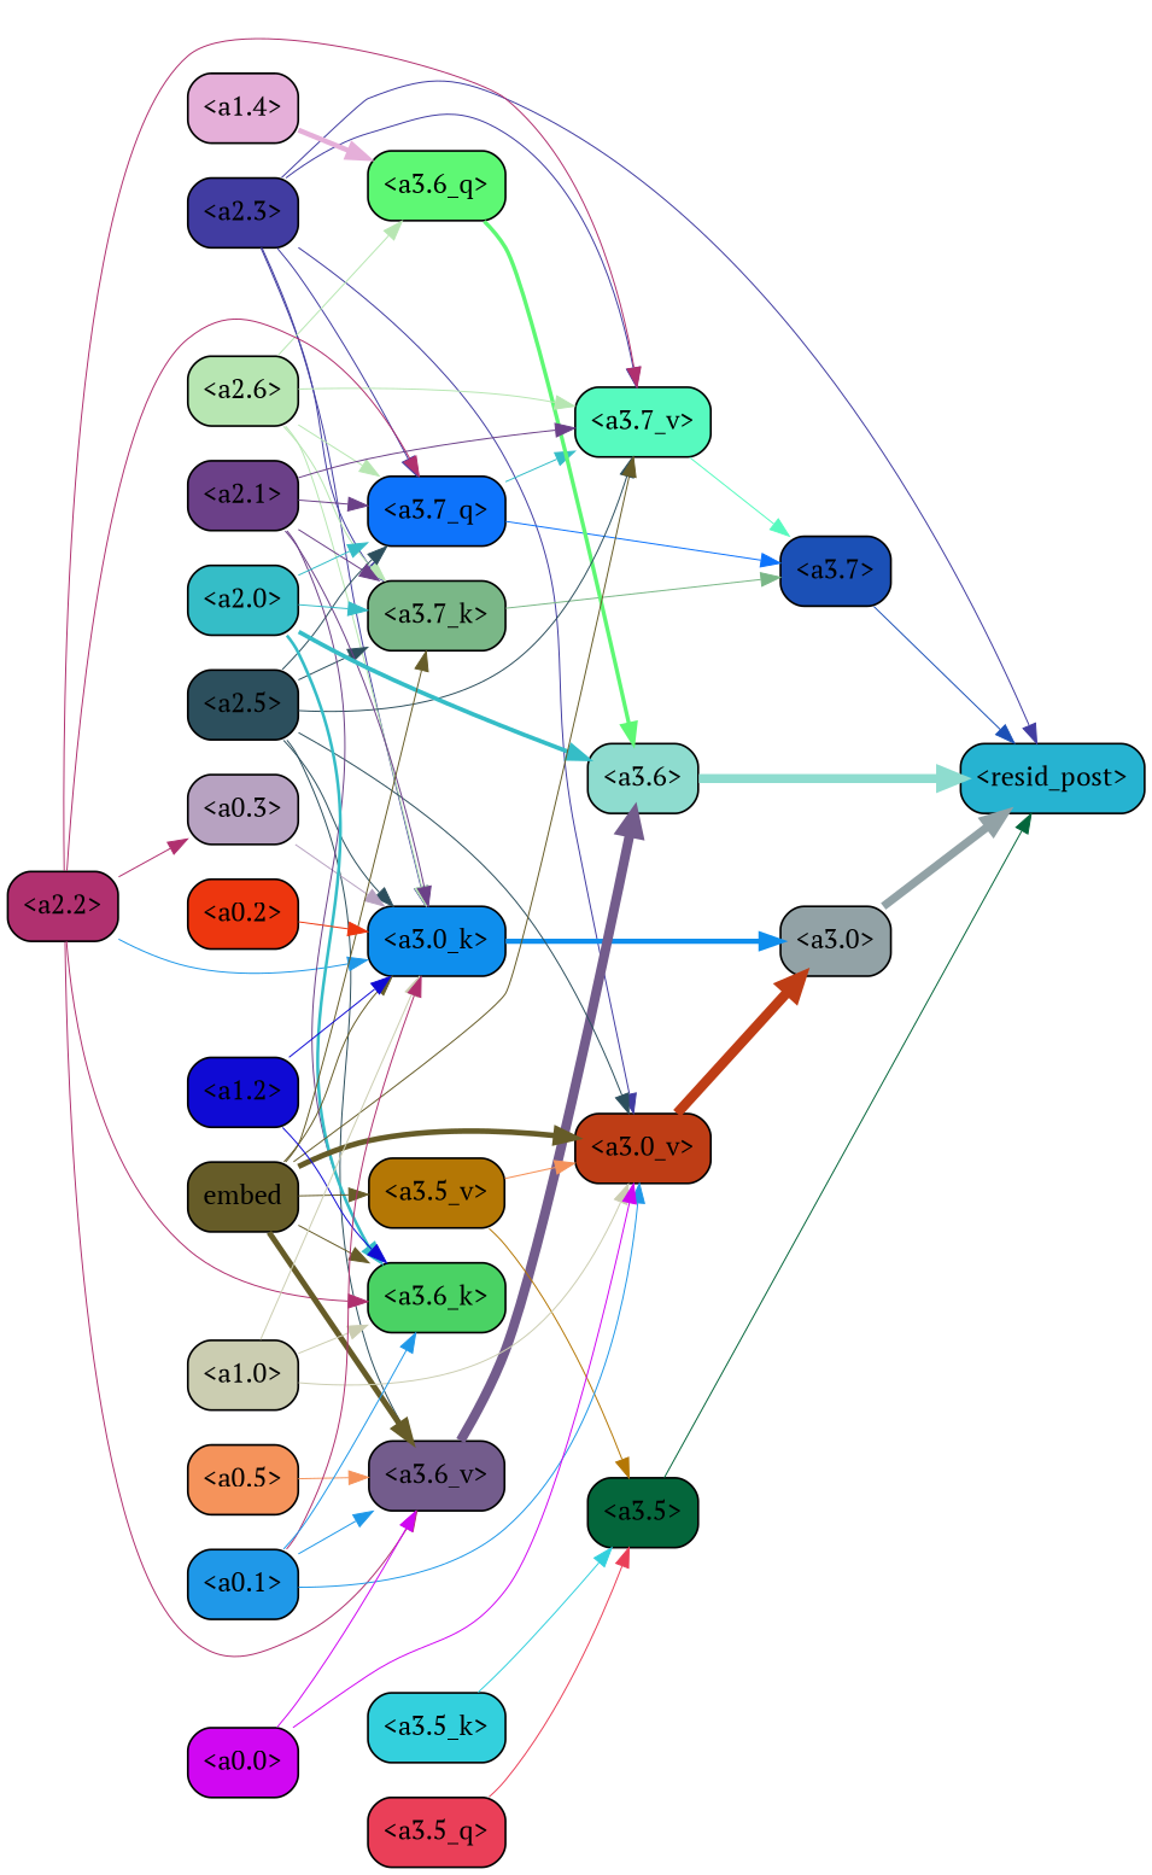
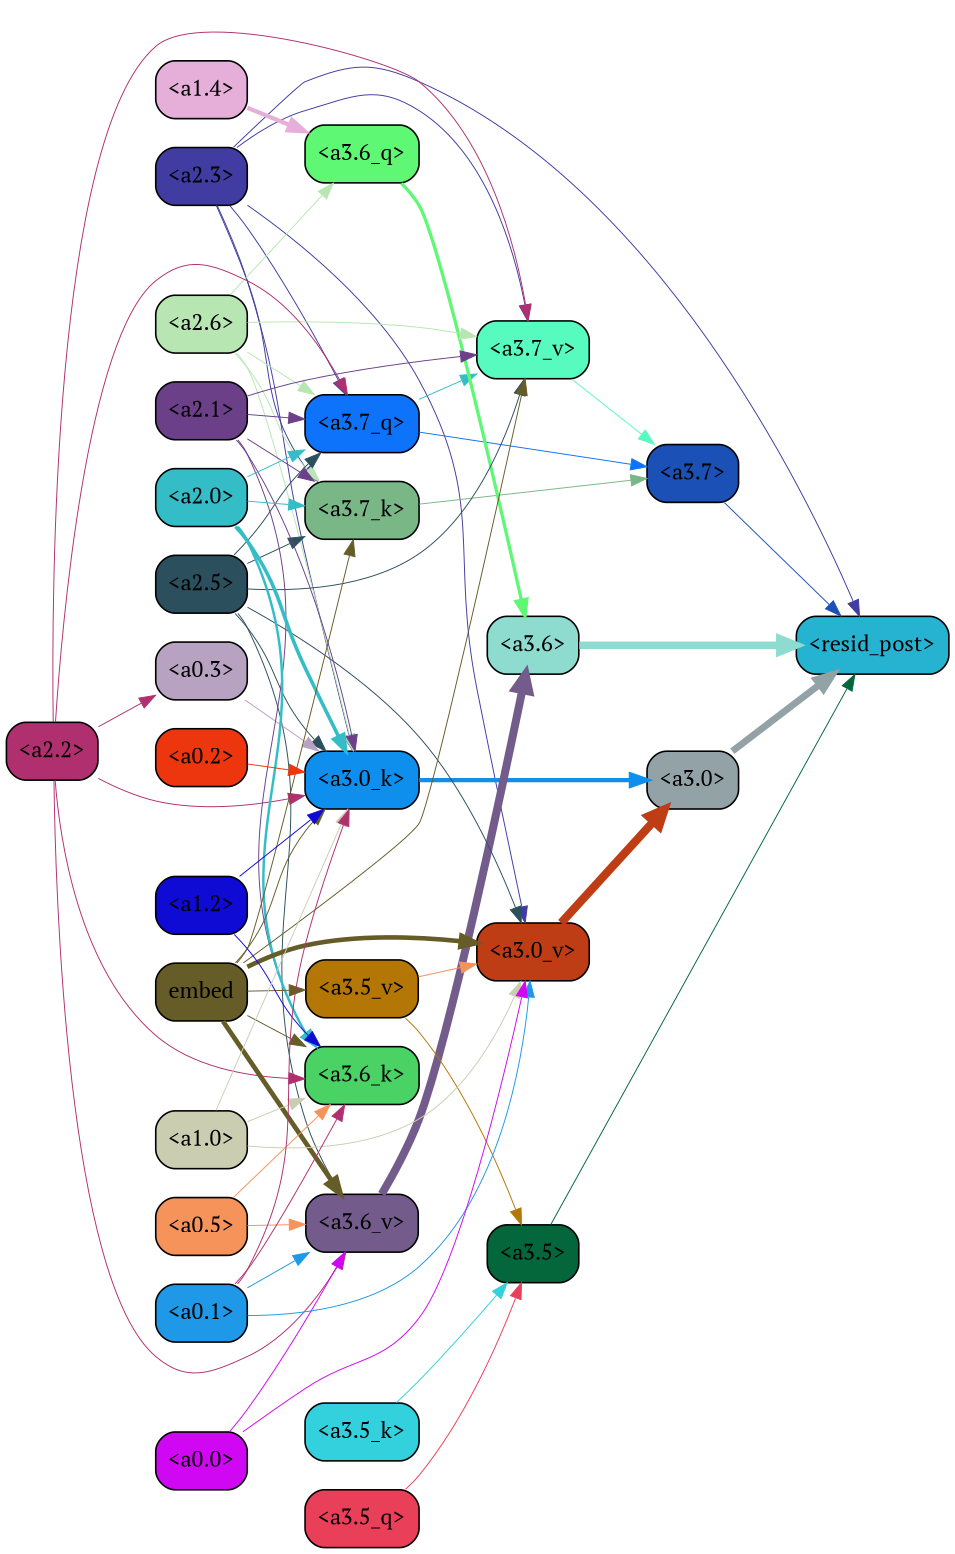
  strict digraph {
    fontname="PT Serif"
    rankdir=LR
    splines=true
    node [color=black fontname="PT Serif" shape=box style="filled, rounded"]
    edge [color="#b0306f" fontname="PT Serif" penwidth=0.6]
    "<a3.7>" [fillcolor="#1b50b6"]
    "<resid_post>" [fillcolor="#26b3d1"]
    "<a3.6>" [fillcolor="#8edccf"]
    "<a3.5>" [fillcolor="#04663b"]
    "<a3.0>" [fillcolor="#92a2a6"]
    "<a2.3>" [fillcolor="#413ca1"]
    "<a3.7_q>" [fillcolor="#0d73fb"]
    "<a3.7_k>" [fillcolor="#7ab787"]
    "<a3.0_k>" [fillcolor="#0e8eed"]
    "<a3.7_v>" [fillcolor="#57fabf"]
    "<a3.0_v>" [fillcolor="#be3d15"]
    "<a1.4>" [fillcolor="#e5afd9"]
    "<a3.6_q>" [fillcolor="#5ef874"]
    "<a3.5_q>" [fillcolor="#ea3f58"]
    "<a3.6_k>" [fillcolor="#4ad264"]
    "<a3.5_k>" [fillcolor="#33d0dd"]
    "<a3.6_v>" [fillcolor="#735c8c"]
    "<a3.5_v>" [fillcolor="#b47705"]
    "<a2.6>" [fillcolor="#b7e6b2"]
    "<a2.5>" [fillcolor="#2c4f5d"]
    "<a2.2>" [fillcolor="#b0306f"]
    "<a0.3>" [fillcolor="#b7a2c1"]
    "<a2.1>" [fillcolor="#6b4088"]
    "<a2.0>" [fillcolor="#35bdc7"]
    embed [fillcolor="#665c28"]
    "<a1.2>" [fillcolor="#0f0ad4"]
    "<a1.0>" [fillcolor="#cbcdb1"]
    "<a0.5>" [fillcolor="#f5935b"]
    "<a0.1>" [fillcolor="#1f98e8"]
    "<a0.2>" [fillcolor="#ed360e"]
    "<a0.0>" [fillcolor="#d007f2"]
    "<a3.7>" -> "<resid_post>" [color="#1b50b6"]
    "<a3.6>" -> "<resid_post>" [color="#8edccf" penwidth=4.670643210411072]
    "<a3.5>" -> "<resid_post>" [color="#04663b"]
    "<a3.0>" -> "<resid_post>" [color="#92a2a6" penwidth=4.246885180473328]
    "<a2.3>" -> "<resid_post>" [color="#413ca1"]
    "<a2.3>" -> "<a3.7_q>" [color="#413ca1"]
    "<a2.3>" -> "<a3.7_k>" [color="#413ca1"]
    "<a2.3>" -> "<a3.0_k>" [color="#413ca1"]
    "<a2.3>" -> "<a3.7_v>" [color="#413ca1"]
    "<a2.3>" -> "<a3.0_v>" [color="#413ca1"]
    "<a3.7_q>" -> "<a3.7>" [color="#0d73fb"]
    "<a3.7_q>" -> "<a3.7_v>" [color="#35bdc7"]
    "<a3.7_k>" -> "<a3.7>" [color="#7ab787"]
    "<a3.0_k>" -> "<a3.0>" [color="#0e8eed" penwidth=2.6274144649505615]
    "<a3.7_v>" -> "<a3.7>" [color="#57fabf"]
    "<a3.0_v>" -> "<a3.0>" [color="#be3d15" penwidth=5.188832879066467]
    "<a1.4>" -> "<a3.6_q>" [color="#e5afd9" penwidth=2.6487714648246765]
    "<a3.6_q>" -> "<a3.6>" [color="#5ef874" penwidth=2.03758105635643]
    "<a3.5_q>" -> "<a3.5>" [color="#ea3f58"]
    "<a3.5_k>" -> "<a3.5>" [color="#33d0dd"]
    "<a3.6_v>" -> "<a3.6>" [color="#735c8c" penwidth=5.002329230308533]
    "<a3.5_v>" -> "<a3.5>" [color="#b47705"]
    "<a3.5_v>" -> "<a3.0_v>" [color="#f5935b" penwidth=0.6446345448493958]
    "<a2.6>" -> "<a3.7_q>" [color="#b7e6b2"]
    "<a2.6>" -> "<a3.7_k>" [color="#b7e6b2"]
    "<a2.6>" -> "<a3.0_k>" [color="#b7e6b2"]
    "<a2.6>" -> "<a3.7_v>" [color="#b7e6b2"]
    "<a2.6>" -> "<a3.6_q>" [color="#b7e6b2"]
    "<a2.5>" -> "<a3.7_q>" [color="#2c4f5d"]
    "<a2.5>" -> "<a3.7_k>" [color="#2c4f5d"]
    "<a2.5>" -> "<a3.0_k>" [color="#2c4f5d"]
    "<a2.5>" -> "<a3.7_v>" [color="#2c4f5d"]
    "<a2.5>" -> "<a3.0_v>" [color="#2c4f5d"]
    "<a2.5>" -> "<a3.6_v>" [color="#2c4f5d"]
    "<a2.2>" -> "<a3.7_q>"
-   "<a2.2>" -> "<a3.0_k>" [color="#1f98e8"]
+   "<a2.2>" -> "<a3.0_k>"
    "<a2.2>" -> "<a3.7_v>"
    "<a2.2>" -> "<a3.6_k>"
    "<a2.2>" -> "<a3.6_v>"
    "<a2.2>" -> "<a0.3>"
    "<a0.3>" -> "<a3.0_k>" [color="#b7a2c1"]
    "<a2.1>" -> "<a3.7_q>" [color="#6b4088"]
    "<a2.1>" -> "<a3.7_k>" [color="#6b4088"]
    "<a2.1>" -> "<a3.0_k>" [color="#6b4088"]
    "<a2.1>" -> "<a3.7_v>" [color="#6b4088"]
    "<a2.1>" -> "<a3.6_k>" [color="#6b4088"]
    "<a2.0>" -> "<a3.7_q>" [color="#35bdc7"]
    "<a2.0>" -> "<a3.7_k>" [color="#35bdc7"]
-   "<a2.0>" -> "<a3.6>" [color="#35bdc7" penwidth=2.23091459274292]
+   "<a2.0>" -> "<a3.0_k>" [color="#35bdc7" penwidth=2.23091459274292]
    "<a2.0>" -> "<a3.6_k>" [color="#35bdc7" penwidth=1.5417278409004211]
    embed -> "<a3.7_k>" [color="#665c28"]
    embed -> "<a3.0_k>" [color="#665c28"]
    embed -> "<a3.7_v>" [color="#665c28"]
    embed -> "<a3.0_v>" [color="#665c28" penwidth=2.8577730655670166]
    embed -> "<a3.6_k>" [color="#665c28"]
    embed -> "<a3.6_v>" [color="#665c28" penwidth=2.9511587619781494]
    embed -> "<a3.5_v>" [color="#665c28"]
    "<a1.2>" -> "<a3.0_k>" [color="#0f0ad4"]
    "<a1.2>" -> "<a3.6_k>" [color="#0f0ad4"]
    "<a1.0>" -> "<a3.0_k>" [color="#cbcdb1"]
    "<a1.0>" -> "<a3.0_v>" [color="#cbcdb1"]
    "<a1.0>" -> "<a3.6_k>" [color="#cbcdb1"]
+   "<a0.5>" -> "<a3.6_k>" [color="#f5935b"]
    "<a0.5>" -> "<a3.6_v>" [color="#f5935b"]
    "<a0.1>" -> "<a3.0_k>"
    "<a0.1>" -> "<a3.0_v>" [color="#1f98e8"]
-   "<a0.1>" -> "<a3.6_k>" [color="#1f98e8"]
+   "<a0.1>" -> "<a3.6_k>"
    "<a0.1>" -> "<a3.6_v>" [color="#1f98e8"]
    "<a0.2>" -> "<a3.0_k>" [color="#ed360e"]
    "<a0.0>" -> "<a3.0_v>" [color="#d007f2"]
    "<a0.0>" -> "<a3.6_v>" [color="#d007f2"]
  }
